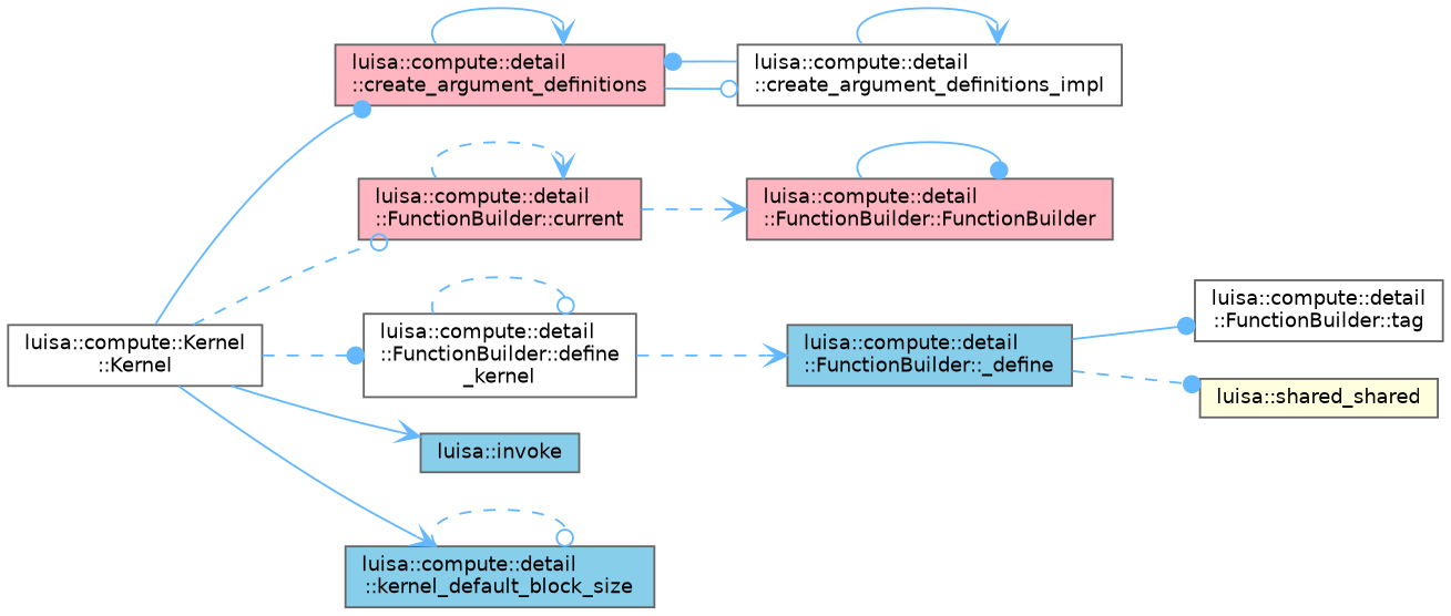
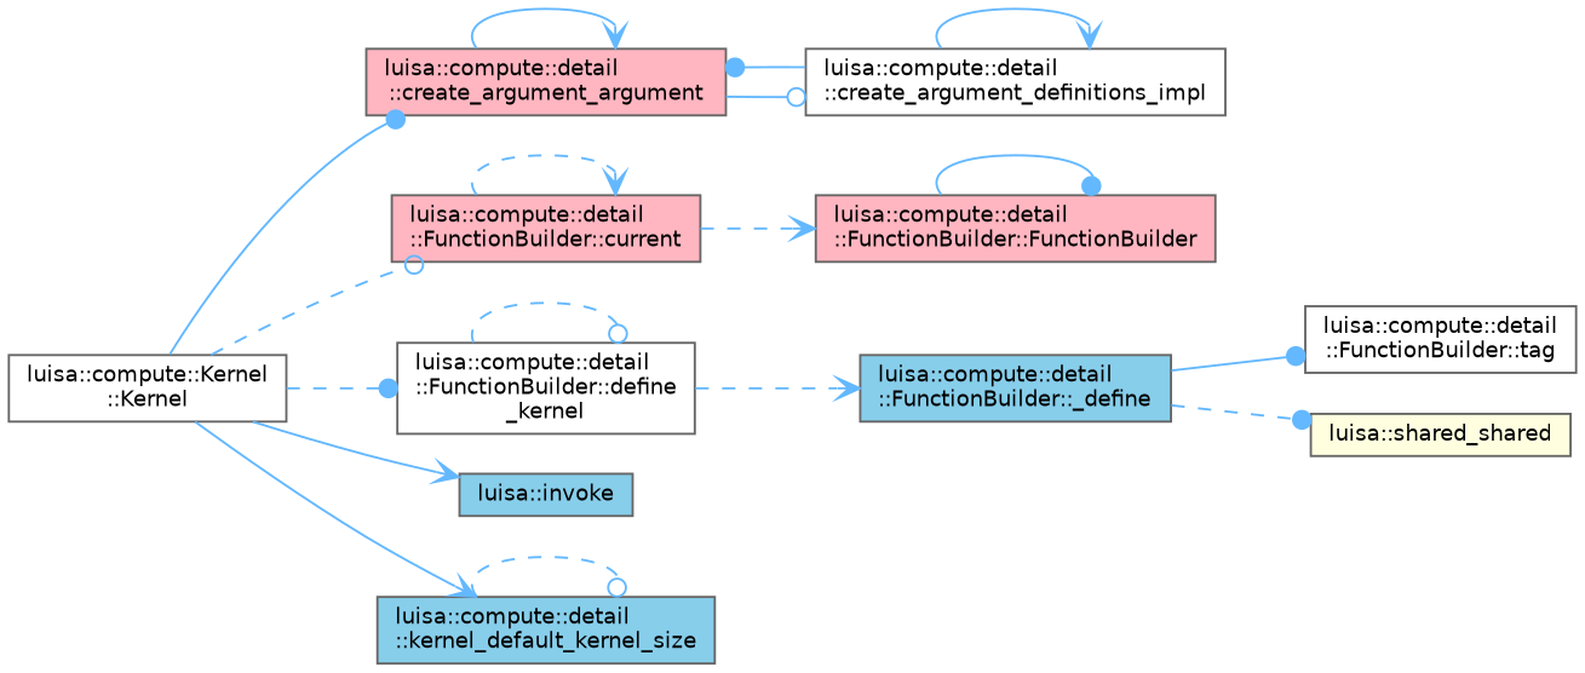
  digraph {
    rankdir=LR
    node [color=grey40 fillcolor=white fontname=Helvetica fontsize=10 shape=box style=filled]
    edge [arrowhead=vee color=steelblue1 fontname=Helvetica fontsize=10 labelfontname=Helvetica labelfontsize=10 style=solid]
    n1 [color=gray40 fontcolor=black height=0.2 label="luisa::compute::Kernel\l::Kernel" width=0.4]
-   n2 [fillcolor=lightpink height=0.2 label="luisa::compute::detail\l::create_argument_definitions" width=0.4]
+   n2 [fillcolor=lightpink height=0.2 label="luisa::compute::detail\l::create_argument_argument" width=0.4]
    n3 [fillcolor=lightpink height=0.2 label="luisa::compute::detail\l::FunctionBuilder::current" width=0.4]
    n4 [height=0.2 label="luisa::compute::detail\l::FunctionBuilder::define\l_kernel" width=0.4]
    n5 [fillcolor=skyblue height=0.2 label="luisa::invoke" width=0.4]
-   n6 [fillcolor=skyblue height=0.2 label="luisa::compute::detail\l::kernel_default_block_size" width=0.4]
+   n6 [fillcolor=skyblue height=0.2 label="luisa::compute::detail\l::kernel_default_kernel_size" width=0.4]
    n7 [height=0.2 label="luisa::compute::detail\l::create_argument_definitions_impl" width=0.4]
    n8 [fillcolor=lightpink height=0.2 label="luisa::compute::detail\l::FunctionBuilder::FunctionBuilder" width=0.4]
    n9 [fillcolor=skyblue height=0.2 label="luisa::compute::detail\l::FunctionBuilder::_define" width=0.4]
    n10 [height=0.2 label="luisa::compute::detail\l::FunctionBuilder::tag" width=0.4]
    n11 [fillcolor=lightyellow height=0.2 label="luisa::shared_shared" width=0.4]
    n1 -> n2 [arrowhead=dot]
    n1 -> n3 [arrowhead=odot style=dashed]
    n1 -> n4 [arrowhead=dot style=dashed]
    n1 -> n5
    n1 -> n6
    n2 -> n2
    n2 -> n7 [arrowhead=odot]
    n3 -> n3 [style=dashed]
    n3 -> n8 [style=dashed]
    n4 -> n4 [arrowhead=odot style=dashed]
    n4 -> n9 [style=dashed]
    n6 -> n6 [arrowhead=odot style=dashed]
    n7 -> n2 [arrowhead=dot]
    n7 -> n7
    n8 -> n8 [arrowhead=dot]
    n9 -> n10 [arrowhead=dot]
    n9 -> n11 [arrowhead=dot style=dashed]
  }
